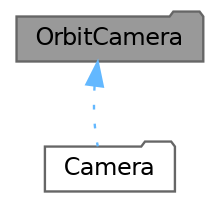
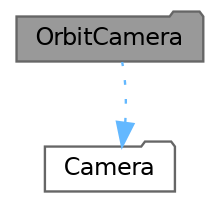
  digraph {
    node [color=gray40 fontname=Helvetica fontsize=10 shape=folder style=filled]
    n1 [fillcolor=grey60 fontcolor=black height=0.2 label=OrbitCamera width=0.4]
    n2 [fillcolor=white height=0.2 label=Camera width=0.4]
-   n1 -> n2 [color=steelblue1 dir=back fontname=Helvetica fontsize=10 labelfontname=Helvetica labelfontsize=10 style=dotted]
+   n2 -> n1 [color=steelblue1 dir=back fontname=Helvetica fontsize=10 labelfontname=Helvetica labelfontsize=10 style=dotted]
  }
